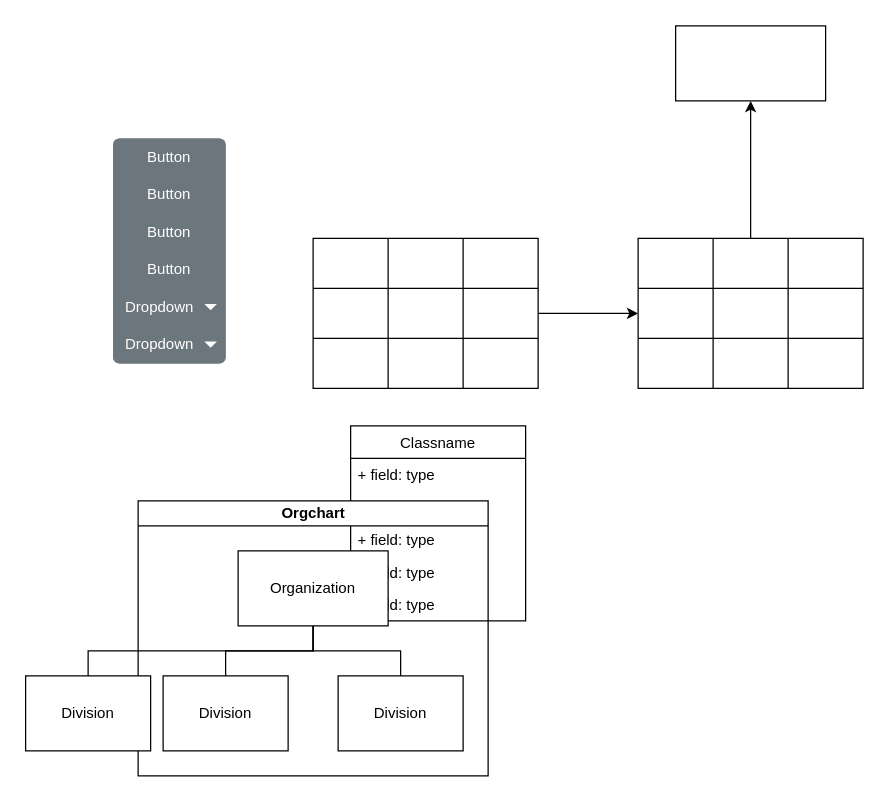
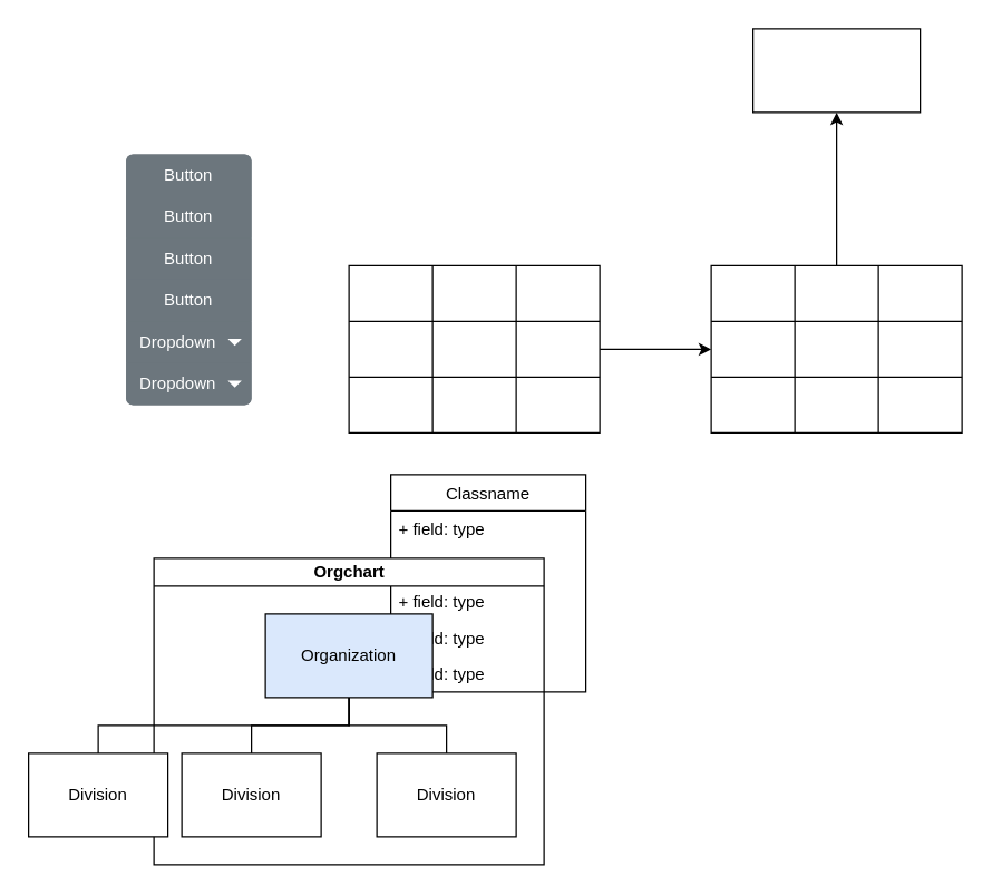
  <mxCell id="0" />
  <mxCell id="1" parent="0" />
  <mxCell id="2" value="Classname" style="swimlane;fontStyle=0;childLayout=stackLayout;horizontal=1;startSize=26;fillColor=none;horizontalStack=0;resizeParent=1;resizeParentMax=0;resizeLast=0;collapsible=1;marginBottom=0;" parent="1" vertex="1"><mxGeometry x="280" y="340" width="140" height="156" as="geometry"><mxRectangle x="310" y="350" width="90" height="26" as="alternateBounds" /></mxGeometry></mxCell>
  <mxCell id="3" value="+ field: type" style="text;strokeColor=none;fillColor=none;align=left;verticalAlign=top;spacingLeft=4;spacingRight=4;overflow=hidden;rotatable=0;points=[[0,0.5],[1,0.5]];portConstraint=eastwest;" parent="2" vertex="1"><mxGeometry y="26" width="140" height="26" as="geometry" /></mxCell>
  <mxCell id="4" value="+ field: type" style="text;strokeColor=none;fillColor=none;align=left;verticalAlign=top;spacingLeft=4;spacingRight=4;overflow=hidden;rotatable=0;points=[[0,0.5],[1,0.5]];portConstraint=eastwest;" parent="2" vertex="1"><mxGeometry y="52" width="140" height="26" as="geometry" /></mxCell>
  <mxCell id="5" value="+ field: type" style="text;strokeColor=none;fillColor=none;align=left;verticalAlign=top;spacingLeft=4;spacingRight=4;overflow=hidden;rotatable=0;points=[[0,0.5],[1,0.5]];portConstraint=eastwest;" parent="2" vertex="1"><mxGeometry y="78" width="140" height="26" as="geometry" /></mxCell>
  <mxCell id="6" value="+ field: type" style="text;strokeColor=none;fillColor=none;align=left;verticalAlign=top;spacingLeft=4;spacingRight=4;overflow=hidden;rotatable=0;points=[[0,0.5],[1,0.5]];portConstraint=eastwest;" parent="2" vertex="1"><mxGeometry y="104" width="140" height="26" as="geometry" /></mxCell>
  <mxCell id="7" value="+ field: type" style="text;strokeColor=none;fillColor=none;align=left;verticalAlign=top;spacingLeft=4;spacingRight=4;overflow=hidden;rotatable=0;points=[[0,0.5],[1,0.5]];portConstraint=eastwest;" parent="2" vertex="1"><mxGeometry y="130" width="140" height="26" as="geometry" /></mxCell>
  <mxCell id="8" value="Orgchart" style="swimlane;html=1;startSize=20;horizontal=1;containerType=tree;newEdgeStyle={&quot;edgeStyle&quot;:&quot;elbowEdgeStyle&quot;,&quot;startArrow&quot;:&quot;none&quot;,&quot;endArrow&quot;:&quot;none&quot;};" parent="1" vertex="1"><mxGeometry x="110" y="400" width="280" height="220" as="geometry" /></mxCell>
  <mxCell id="9" value="" style="edgeStyle=elbowEdgeStyle;elbow=vertical;startArrow=none;endArrow=none;rounded=0;" parent="8" source="11" target="12" edge="1"><mxGeometry relative="1" as="geometry" /></mxCell>
  <mxCell id="10" value="" style="edgeStyle=elbowEdgeStyle;elbow=vertical;startArrow=none;endArrow=none;rounded=0;" parent="8" source="11" target="13" edge="1"><mxGeometry relative="1" as="geometry" /></mxCell>
- <mxCell id="11" value="Organization" style="whiteSpace=wrap;html=1;align=center;treeFolding=1;treeMoving=1;newEdgeStyle={&quot;edgeStyle&quot;:&quot;elbowEdgeStyle&quot;,&quot;startArrow&quot;:&quot;none&quot;,&quot;endArrow&quot;:&quot;none&quot;};" parent="8" vertex="1"><mxGeometry x="80" y="40" width="120" height="60" as="geometry" /></mxCell>
+ <mxCell id="11" value="Organization" style="whiteSpace=wrap;html=1;align=center;treeFolding=1;treeMoving=1;newEdgeStyle={&quot;edgeStyle&quot;:&quot;elbowEdgeStyle&quot;,&quot;startArrow&quot;:&quot;none&quot;,&quot;endArrow&quot;:&quot;none&quot;};fillColor=#dae8fc;" parent="8" vertex="1"><mxGeometry x="80" y="40" width="120" height="60" as="geometry" /></mxCell>
  <mxCell id="12" value="Division" style="whiteSpace=wrap;html=1;align=center;verticalAlign=middle;treeFolding=1;treeMoving=1;newEdgeStyle={&quot;edgeStyle&quot;:&quot;elbowEdgeStyle&quot;,&quot;startArrow&quot;:&quot;none&quot;,&quot;endArrow&quot;:&quot;none&quot;};" parent="8" vertex="1"><mxGeometry x="20" y="140" width="100" height="60" as="geometry" /></mxCell>
  <mxCell id="13" value="Division" style="whiteSpace=wrap;html=1;align=center;verticalAlign=middle;treeFolding=1;treeMoving=1;newEdgeStyle={&quot;edgeStyle&quot;:&quot;elbowEdgeStyle&quot;,&quot;startArrow&quot;:&quot;none&quot;,&quot;endArrow&quot;:&quot;none&quot;};" parent="8" vertex="1"><mxGeometry x="160" y="140" width="100" height="60" as="geometry" /></mxCell>
  <mxCell id="14" value="" style="edgeStyle=elbowEdgeStyle;elbow=vertical;startArrow=none;endArrow=none;rounded=0;" parent="8" source="11" target="15" edge="1"><mxGeometry relative="1" as="geometry"><mxPoint x="280" y="510" as="sourcePoint" /></mxGeometry></mxCell>
  <mxCell id="15" value="Division" style="whiteSpace=wrap;html=1;align=center;verticalAlign=middle;treeFolding=1;treeMoving=1;newEdgeStyle={&quot;edgeStyle&quot;:&quot;elbowEdgeStyle&quot;,&quot;startArrow&quot;:&quot;none&quot;,&quot;endArrow&quot;:&quot;none&quot;};" parent="8" vertex="1"><mxGeometry x="-90" y="140" width="100" height="60" as="geometry" /></mxCell>
  <mxCell id="16" value="" style="edgeStyle=orthogonalEdgeStyle;rounded=0;orthogonalLoop=1;jettySize=auto;html=1;" parent="1" source="17" target="31" edge="1"><mxGeometry relative="1" as="geometry" /></mxCell>
  <mxCell id="17" value="" style="shape=table;html=1;whiteSpace=wrap;startSize=0;container=1;collapsible=0;childLayout=tableLayout;" parent="1" vertex="1"><mxGeometry x="250" y="190" width="180" height="120" as="geometry" /></mxCell>
  <mxCell id="18" value="" style="shape=partialRectangle;html=1;whiteSpace=wrap;collapsible=0;dropTarget=0;pointerEvents=0;fillColor=none;top=0;left=0;bottom=0;right=0;points=[[0,0.5],[1,0.5]];portConstraint=eastwest;" parent="17" vertex="1"><mxGeometry width="180" height="40" as="geometry" /></mxCell>
  <mxCell id="19" value="" style="shape=partialRectangle;html=1;whiteSpace=wrap;connectable=0;fillColor=none;top=0;left=0;bottom=0;right=0;overflow=hidden;" parent="18" vertex="1"><mxGeometry width="60" height="40" as="geometry" /></mxCell>
  <mxCell id="20" value="" style="shape=partialRectangle;html=1;whiteSpace=wrap;connectable=0;fillColor=none;top=0;left=0;bottom=0;right=0;overflow=hidden;" parent="18" vertex="1"><mxGeometry x="60" width="60" height="40" as="geometry" /></mxCell>
  <mxCell id="21" value="" style="shape=partialRectangle;html=1;whiteSpace=wrap;connectable=0;fillColor=none;top=0;left=0;bottom=0;right=0;overflow=hidden;" parent="18" vertex="1"><mxGeometry x="120" width="60" height="40" as="geometry" /></mxCell>
  <mxCell id="22" value="" style="shape=partialRectangle;html=1;whiteSpace=wrap;collapsible=0;dropTarget=0;pointerEvents=0;fillColor=none;top=0;left=0;bottom=0;right=0;points=[[0,0.5],[1,0.5]];portConstraint=eastwest;" parent="17" vertex="1"><mxGeometry y="40" width="180" height="40" as="geometry" /></mxCell>
  <mxCell id="23" value="" style="shape=partialRectangle;html=1;whiteSpace=wrap;connectable=0;fillColor=none;top=0;left=0;bottom=0;right=0;overflow=hidden;" parent="22" vertex="1"><mxGeometry width="60" height="40" as="geometry" /></mxCell>
  <mxCell id="24" value="" style="shape=partialRectangle;html=1;whiteSpace=wrap;connectable=0;fillColor=none;top=0;left=0;bottom=0;right=0;overflow=hidden;" parent="22" vertex="1"><mxGeometry x="60" width="60" height="40" as="geometry" /></mxCell>
  <mxCell id="25" value="" style="shape=partialRectangle;html=1;whiteSpace=wrap;connectable=0;fillColor=none;top=0;left=0;bottom=0;right=0;overflow=hidden;" parent="22" vertex="1"><mxGeometry x="120" width="60" height="40" as="geometry" /></mxCell>
  <mxCell id="26" value="" style="shape=partialRectangle;html=1;whiteSpace=wrap;collapsible=0;dropTarget=0;pointerEvents=0;fillColor=none;top=0;left=0;bottom=0;right=0;points=[[0,0.5],[1,0.5]];portConstraint=eastwest;" parent="17" vertex="1"><mxGeometry y="80" width="180" height="40" as="geometry" /></mxCell>
  <mxCell id="27" value="" style="shape=partialRectangle;html=1;whiteSpace=wrap;connectable=0;fillColor=none;top=0;left=0;bottom=0;right=0;overflow=hidden;" parent="26" vertex="1"><mxGeometry width="60" height="40" as="geometry" /></mxCell>
  <mxCell id="28" value="" style="shape=partialRectangle;html=1;whiteSpace=wrap;connectable=0;fillColor=none;top=0;left=0;bottom=0;right=0;overflow=hidden;" parent="26" vertex="1"><mxGeometry x="60" width="60" height="40" as="geometry" /></mxCell>
  <mxCell id="29" value="" style="shape=partialRectangle;html=1;whiteSpace=wrap;connectable=0;fillColor=none;top=0;left=0;bottom=0;right=0;overflow=hidden;" parent="26" vertex="1"><mxGeometry x="120" width="60" height="40" as="geometry" /></mxCell>
  <mxCell id="30" value="" style="edgeStyle=orthogonalEdgeStyle;rounded=0;orthogonalLoop=1;jettySize=auto;html=1;" parent="1" source="31" target="44" edge="1"><mxGeometry relative="1" as="geometry" /></mxCell>
  <mxCell id="31" value="" style="shape=table;html=1;whiteSpace=wrap;startSize=0;container=1;collapsible=0;childLayout=tableLayout;" parent="1" vertex="1"><mxGeometry x="510" y="190" width="180" height="120" as="geometry" /></mxCell>
  <mxCell id="32" value="" style="shape=partialRectangle;html=1;whiteSpace=wrap;collapsible=0;dropTarget=0;pointerEvents=0;fillColor=none;top=0;left=0;bottom=0;right=0;points=[[0,0.5],[1,0.5]];portConstraint=eastwest;" parent="31" vertex="1"><mxGeometry width="180" height="40" as="geometry" /></mxCell>
  <mxCell id="33" value="" style="shape=partialRectangle;html=1;whiteSpace=wrap;connectable=0;fillColor=none;top=0;left=0;bottom=0;right=0;overflow=hidden;" parent="32" vertex="1"><mxGeometry width="60" height="40" as="geometry" /></mxCell>
  <mxCell id="34" value="" style="shape=partialRectangle;html=1;whiteSpace=wrap;connectable=0;fillColor=none;top=0;left=0;bottom=0;right=0;overflow=hidden;" parent="32" vertex="1"><mxGeometry x="60" width="60" height="40" as="geometry" /></mxCell>
  <mxCell id="35" value="" style="shape=partialRectangle;html=1;whiteSpace=wrap;connectable=0;fillColor=none;top=0;left=0;bottom=0;right=0;overflow=hidden;" parent="32" vertex="1"><mxGeometry x="120" width="60" height="40" as="geometry" /></mxCell>
  <mxCell id="36" value="" style="shape=partialRectangle;html=1;whiteSpace=wrap;collapsible=0;dropTarget=0;pointerEvents=0;fillColor=none;top=0;left=0;bottom=0;right=0;points=[[0,0.5],[1,0.5]];portConstraint=eastwest;" parent="31" vertex="1"><mxGeometry y="40" width="180" height="40" as="geometry" /></mxCell>
  <mxCell id="37" value="" style="shape=partialRectangle;html=1;whiteSpace=wrap;connectable=0;fillColor=none;top=0;left=0;bottom=0;right=0;overflow=hidden;" parent="36" vertex="1"><mxGeometry width="60" height="40" as="geometry" /></mxCell>
  <mxCell id="38" value="" style="shape=partialRectangle;html=1;whiteSpace=wrap;connectable=0;fillColor=none;top=0;left=0;bottom=0;right=0;overflow=hidden;" parent="36" vertex="1"><mxGeometry x="60" width="60" height="40" as="geometry" /></mxCell>
  <mxCell id="39" value="" style="shape=partialRectangle;html=1;whiteSpace=wrap;connectable=0;fillColor=none;top=0;left=0;bottom=0;right=0;overflow=hidden;" parent="36" vertex="1"><mxGeometry x="120" width="60" height="40" as="geometry" /></mxCell>
  <mxCell id="40" value="" style="shape=partialRectangle;html=1;whiteSpace=wrap;collapsible=0;dropTarget=0;pointerEvents=0;fillColor=none;top=0;left=0;bottom=0;right=0;points=[[0,0.5],[1,0.5]];portConstraint=eastwest;" parent="31" vertex="1"><mxGeometry y="80" width="180" height="40" as="geometry" /></mxCell>
  <mxCell id="41" value="" style="shape=partialRectangle;html=1;whiteSpace=wrap;connectable=0;fillColor=none;top=0;left=0;bottom=0;right=0;overflow=hidden;" parent="40" vertex="1"><mxGeometry width="60" height="40" as="geometry" /></mxCell>
  <mxCell id="42" value="" style="shape=partialRectangle;html=1;whiteSpace=wrap;connectable=0;fillColor=none;top=0;left=0;bottom=0;right=0;overflow=hidden;" parent="40" vertex="1"><mxGeometry x="60" width="60" height="40" as="geometry" /></mxCell>
  <mxCell id="43" value="" style="shape=partialRectangle;html=1;whiteSpace=wrap;connectable=0;fillColor=none;top=0;left=0;bottom=0;right=0;overflow=hidden;" parent="40" vertex="1"><mxGeometry x="120" width="60" height="40" as="geometry" /></mxCell>
  <mxCell id="44" value="" style="whiteSpace=wrap;html=1;startSize=0;" parent="1" vertex="1"><mxGeometry x="540" y="20" width="120" height="60" as="geometry" /></mxCell>
  <mxCell id="45" value="" style="html=1;shadow=0;dashed=0;shape=mxgraph.bootstrap.rrect;rSize=5;strokeColor=none;html=1;whiteSpace=wrap;fillColor=#6C767D;fontColor=#ffffff;" vertex="1" parent="1"><mxGeometry x="90" y="110" width="90" height="180" as="geometry" /></mxCell>
  <mxCell id="46" value="Button" style="strokeColor=inherit;fillColor=inherit;gradientColor=inherit;fontColor=inherit;html=1;shadow=0;dashed=0;shape=mxgraph.bootstrap.topButton;rSize=5;perimeter=none;whiteSpace=wrap;resizeWidth=1;" vertex="1" parent="45"><mxGeometry width="90" height="30" relative="1" as="geometry" /></mxCell>
  <mxCell id="47" value="Button" style="strokeColor=inherit;fillColor=inherit;gradientColor=inherit;fontColor=inherit;html=1;shadow=0;dashed=0;perimeter=none;whiteSpace=wrap;resizeWidth=1;" vertex="1" parent="45"><mxGeometry width="90" height="30" relative="1" as="geometry"><mxPoint y="30" as="offset" /></mxGeometry></mxCell>
  <mxCell id="48" value="Button" style="strokeColor=inherit;fillColor=inherit;gradientColor=inherit;fontColor=inherit;html=1;shadow=0;dashed=0;perimeter=none;whiteSpace=wrap;resizeWidth=1;" vertex="1" parent="45"><mxGeometry width="90" height="30" relative="1" as="geometry"><mxPoint y="60" as="offset" /></mxGeometry></mxCell>
  <mxCell id="49" value="Button" style="strokeColor=inherit;fillColor=inherit;gradientColor=inherit;fontColor=inherit;html=1;shadow=0;dashed=0;perimeter=none;whiteSpace=wrap;resizeWidth=1;" vertex="1" parent="45"><mxGeometry width="90" height="30" relative="1" as="geometry"><mxPoint y="90" as="offset" /></mxGeometry></mxCell>
  <mxCell id="50" value="Dropdown" style="strokeColor=inherit;fillColor=inherit;gradientColor=inherit;fontColor=inherit;html=1;shadow=0;dashed=0;perimeter=none;whiteSpace=wrap;resizeWidth=1;align=left;spacing=10;" vertex="1" parent="45"><mxGeometry width="90" height="30" relative="1" as="geometry"><mxPoint y="120" as="offset" /></mxGeometry></mxCell>
  <mxCell id="51" value="" style="shape=triangle;direction=south;fillColor=#ffffff;strokeColor=none;perimeter=none;" vertex="1" parent="50"><mxGeometry x="1" y="0.5" width="10" height="5" relative="1" as="geometry"><mxPoint x="-17" y="-2.5" as="offset" /></mxGeometry></mxCell>
  <mxCell id="52" value="Dropdown" style="strokeColor=inherit;fillColor=inherit;gradientColor=inherit;fontColor=inherit;html=1;shadow=0;dashed=0;shape=mxgraph.bootstrap.bottomButton;rSize=5;perimeter=none;whiteSpace=wrap;resizeWidth=1;resizeHeight=0;align=left;spacing=10;" vertex="1" parent="45"><mxGeometry y="1" width="90" height="30" relative="1" as="geometry"><mxPoint y="-30" as="offset" /></mxGeometry></mxCell>
  <mxCell id="53" value="" style="shape=triangle;direction=south;fillColor=#ffffff;strokeColor=none;perimeter=none;" vertex="1" parent="52"><mxGeometry x="1" y="0.5" width="10" height="5" relative="1" as="geometry"><mxPoint x="-17" y="-2.5" as="offset" /></mxGeometry></mxCell>
